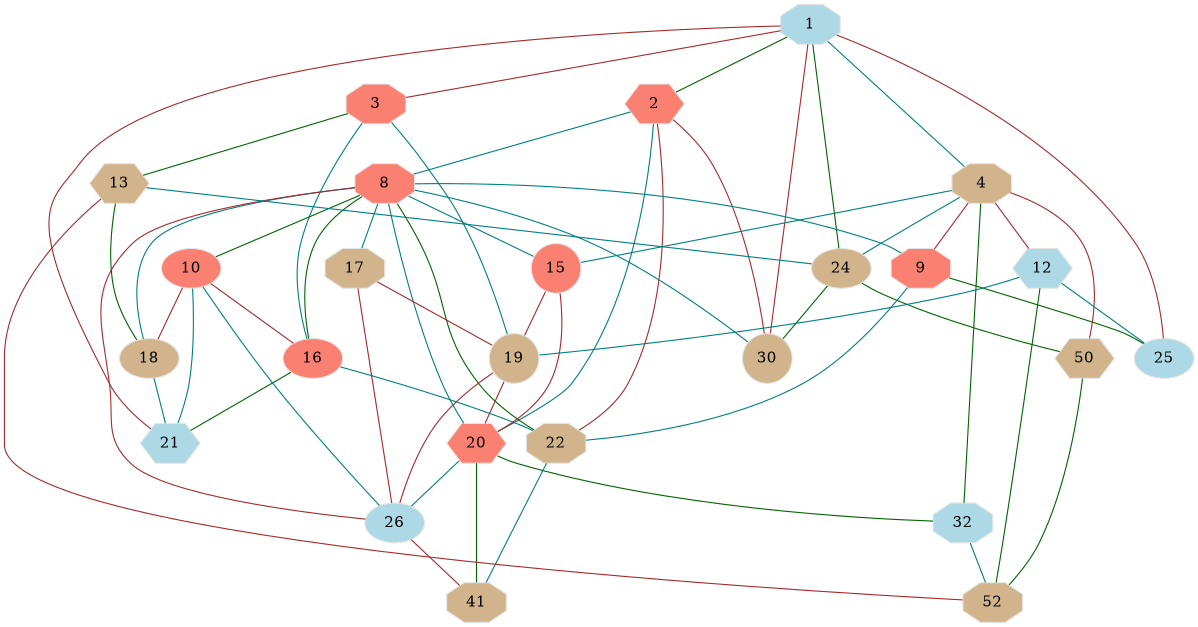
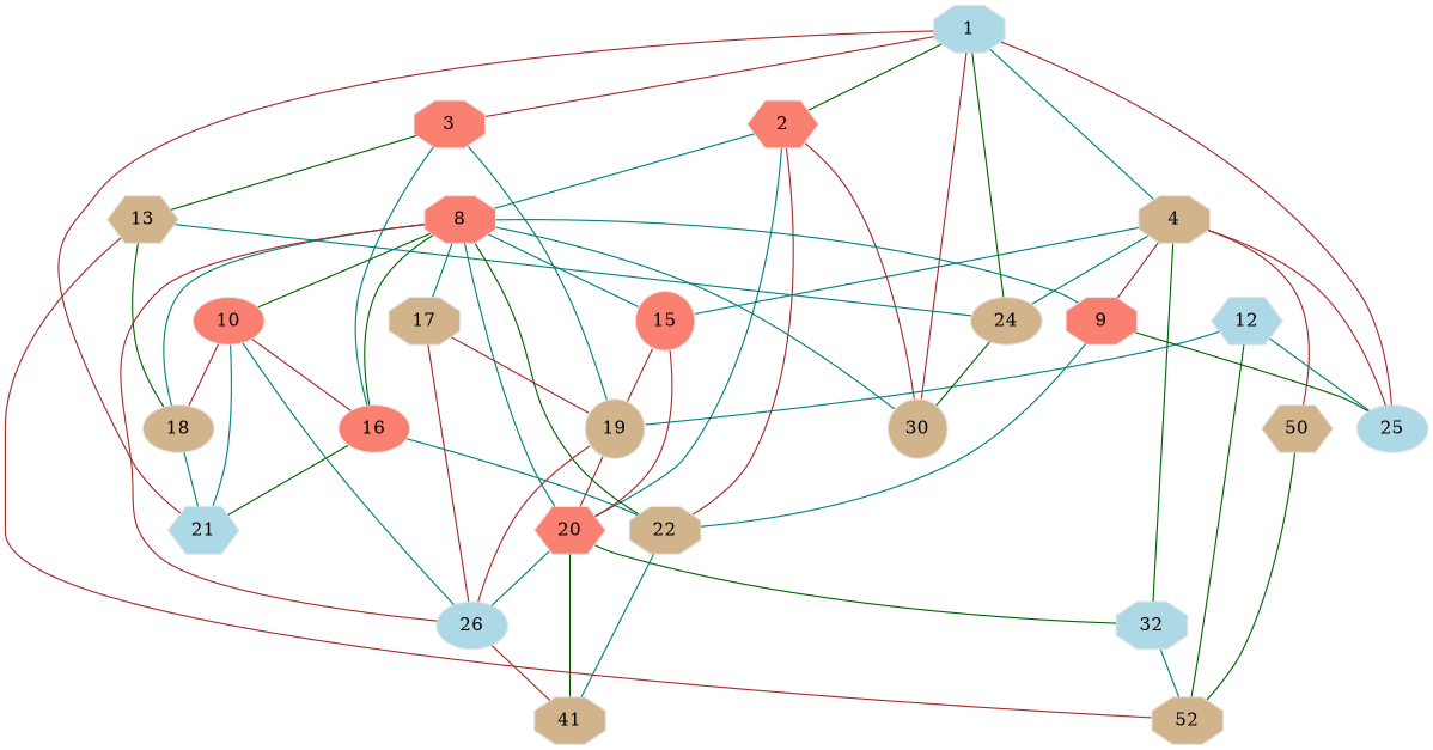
  graph {
    node [color=gray90 fillcolor=tan shape=octagon style=filled]
    edge [color=teal]
    1 [fillcolor=lightblue super="+48"]
    2 [fillcolor=salmon shape=hexagon super="+6"]
    3 [fillcolor=salmon]
    4 [super="+5+7"]
    21 [fillcolor=lightblue shape=hexagon]
    24 [shape=ellipse super="+40"]
    25 [fillcolor=lightblue shape=ellipse]
    30 [shape=circle]
    8 [fillcolor=salmon super="+37+11"]
    20 [fillcolor=salmon shape=hexagon super="+43+38"]
    22 [super="+33"]
    13 [shape=hexagon]
    16 [fillcolor=salmon shape=ellipse super="+29"]
    19 [shape=circle super="+36+31"]
    9 [fillcolor=salmon]
    15 [fillcolor=salmon shape=circle]
    32 [fillcolor=lightblue]
    50 [shape=hexagon]
    10 [fillcolor=salmon shape=ellipse super="+14"]
    17 [super="+27"]
    18 [shape=ellipse super="+51"]
    26 [fillcolor=lightblue shape=ellipse super="+34"]
    41
    52
    12 [fillcolor=lightblue shape=hexagon]
    1 -- 2 [color=darkgreen]
    1 -- 3 [color=brown]
    1 -- 4
    1 -- 21 [color=brown]
    1 -- 24 [color=darkgreen weight=2]
    1 -- 25 [color=brown]
    1 -- 30 [color=brown]
    2 -- 30 [color=brown]
    2 -- 8
    2 -- 20 [weight=2]
    2 -- 22 [color=brown]
    3 -- 13 [color=darkgreen]
    3 -- 16
    3 -- 19
    4 -- 24
-   4 -- 12 [color=brown]
+   4 -- 25 [color=brown]
    4 -- 9 [color=brown]
    4 -- 15
    4 -- 32 [color=darkgreen]
    4 -- 50 [color=brown weight=2]
    24 -- 30 [color=darkgreen]
-   24 -- 50 [color=darkgreen]
    8 -- 30
    8 -- 20 [weight=2]
    8 -- 22 [color=darkgreen weight=2]
    8 -- 16 [color=darkgreen weight=2]
    8 -- 9
    8 -- 15
    8 -- 10 [color=darkgreen]
    8 -- 17 [weight=3]
    8 -- 18
    8 -- 26 [color=brown]
    20 -- 32 [color=darkgreen]
    20 -- 26 [weight=2]
    20 -- 41 [color=darkgreen]
    22 -- 41
    13 -- 24
    13 -- 18 [color=darkgreen]
    13 -- 52 [color=brown]
    16 -- 21 [color=darkgreen]
    16 -- 22
    19 -- 20 [color=brown]
    19 -- 26 [color=brown weight=2]
    9 -- 25 [color=darkgreen]
    9 -- 22
    15 -- 20 [color=brown]
    15 -- 19 [color=brown]
    32 -- 52
    50 -- 52 [color=darkgreen]
    10 -- 21
    10 -- 16 [color=brown]
    10 -- 18 [color=brown weight=3]
    10 -- 26 [weight=2]
    17 -- 19 [color=brown]
    17 -- 26 [color=brown weight=2]
    18 -- 21
    26 -- 41 [color=brown]
    12 -- 25
    12 -- 19 [weight=2]
    12 -- 52 [color=darkgreen]
  }
